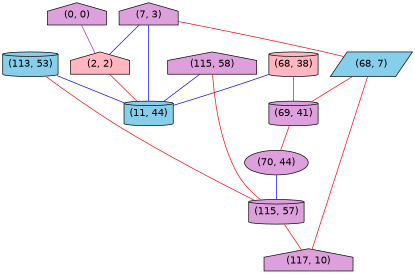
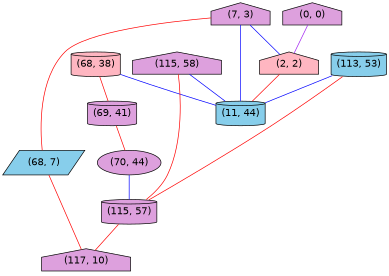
  graph {
    fontname="DejaVu Sans"
    node [fillcolor=plum fontname="DejaVu Sans" shape=house style=filled]
    edge [color=red fontname="DejaVu Sans" weight=1]
    "(7, 3)"
    "(68, 7)" [fillcolor=skyblue shape=parallelogram]
    "(2, 2)" [fillcolor=lightpink]
    "(11, 44)" [fillcolor=skyblue shape=cylinder]
    "(69, 41)" [shape=cylinder]
    "(117, 10)"
    "(70, 44)" [shape=ellipse]
    "(0, 0)"
    "(68, 38)" [fillcolor=lightpink shape=cylinder]
    "(115, 57)" [shape=cylinder]
    "(115, 58)"
    "(113, 53)" [fillcolor=skyblue shape=cylinder]
    "(7, 3)" -- "(68, 7)"
    "(7, 3)" -- "(2, 2)" [color=blue weight=3]
    "(7, 3)" -- "(11, 44)" [color=blue weight=3]
-   "(68, 7)" -- "(69, 41)"
    "(68, 7)" -- "(117, 10)"
    "(2, 2)" -- "(11, 44)"
    "(69, 41)" -- "(70, 44)"
    "(70, 44)" -- "(115, 57)" [color=blue weight=3]
    "(0, 0)" -- "(2, 2)" [color=purple weight=4]
    "(68, 38)" -- "(11, 44)" [color=blue weight=3]
    "(68, 38)" -- "(69, 41)"
    "(115, 57)" -- "(117, 10)"
    "(115, 58)" -- "(11, 44)" [color=blue weight=3]
    "(115, 58)" -- "(115, 57)"
    "(113, 53)" -- "(11, 44)" [color=blue weight=3]
    "(113, 53)" -- "(115, 57)"
  }
